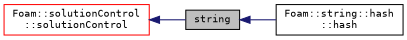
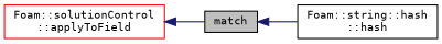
  digraph {
    fontname="DejaVu Sans Mono"
    rankdir=LR
    node [color=black fontname="DejaVu Sans Mono" fontsize=10 shape=record]
    edge [color=midnightblue dir=back fontname="DejaVu Sans Mono" fontsize=10 labelfontname=Helvetica labelfontsize=10 style=solid]
-   n1 [fillcolor=grey75 fontcolor=black height=0.2 label=string style=filled width=0.4]
+   n1 [fillcolor=grey75 fontcolor=black height=0.2 label=match style=filled width=0.4]
    n2 [height=0.2 label="Foam::string::hash\l::hash" width=0.4]
-   n3 [color=red height=0.2 label="Foam::solutionControl\l::solutionControl" width=0.4]
+   n3 [color=red height=0.2 label="Foam::solutionControl\l::applyToField" width=0.4]
    n1 -> n2
    n3 -> n1
  }
